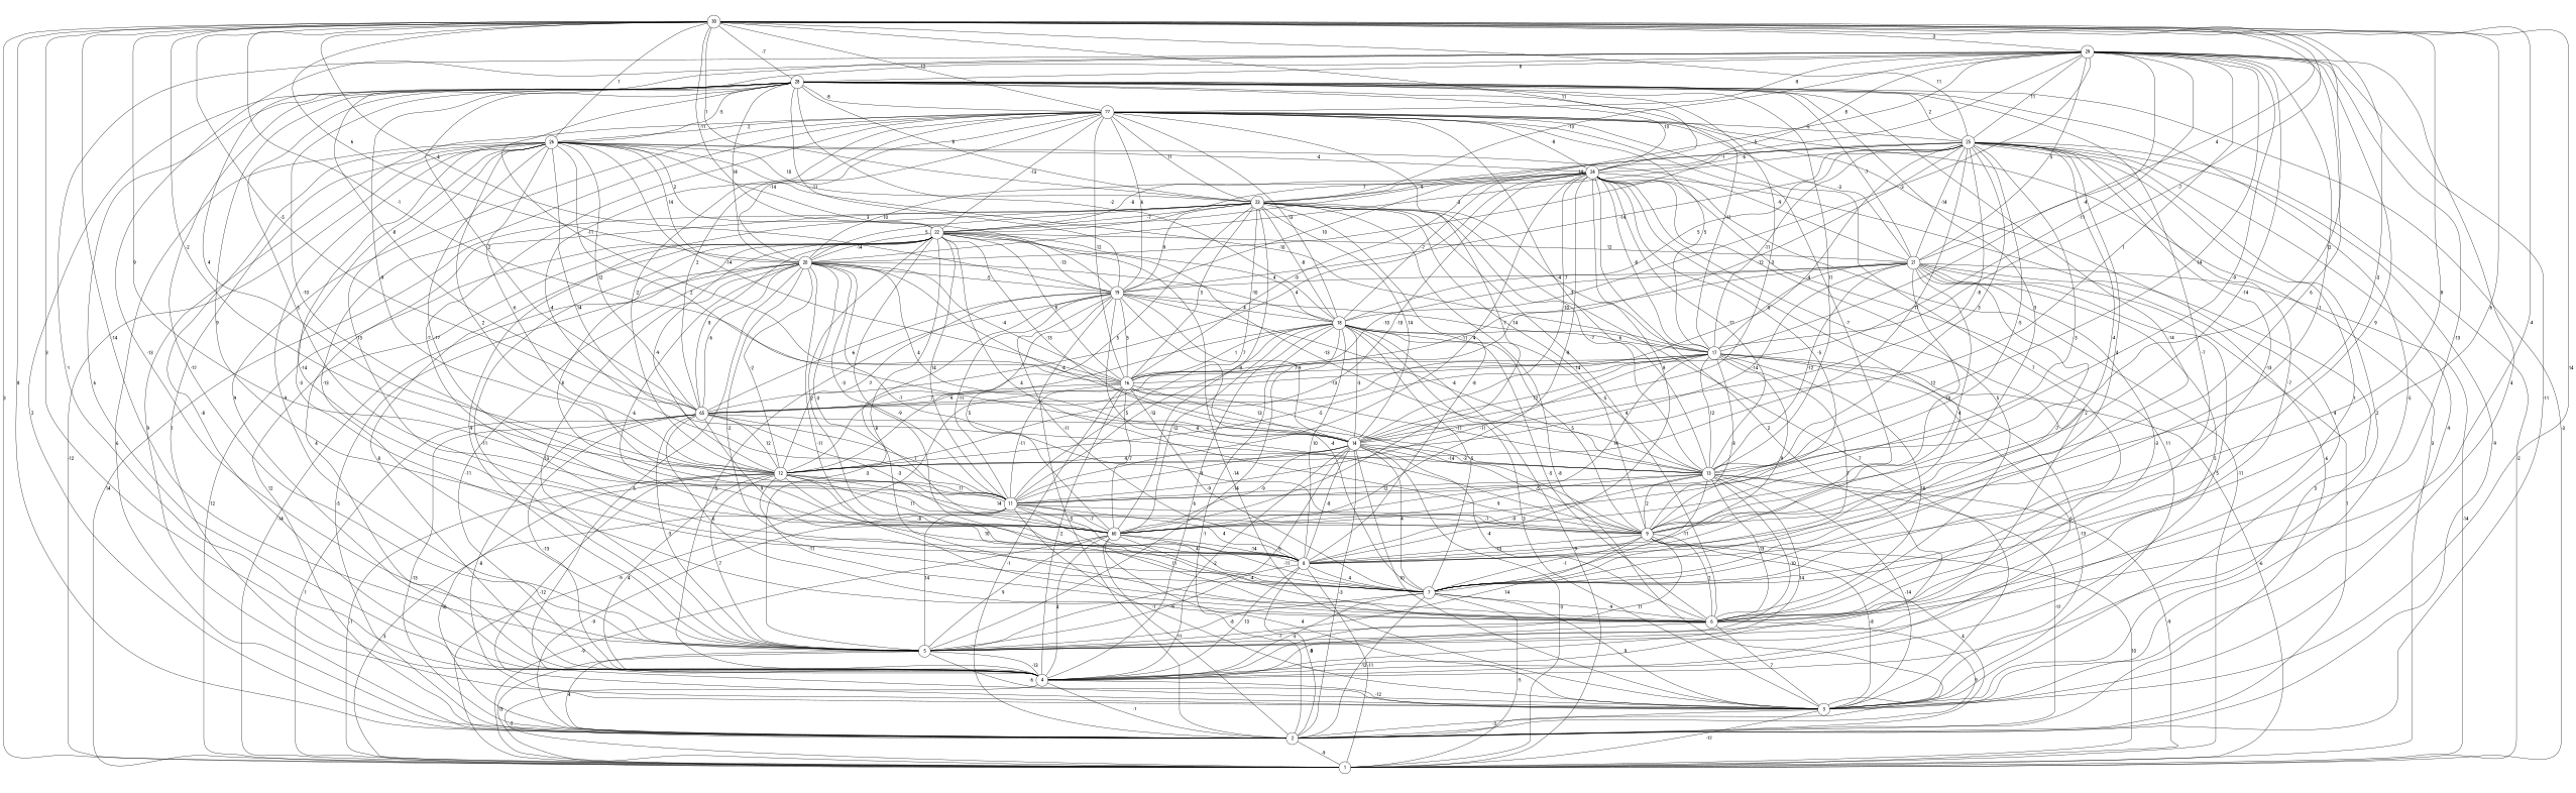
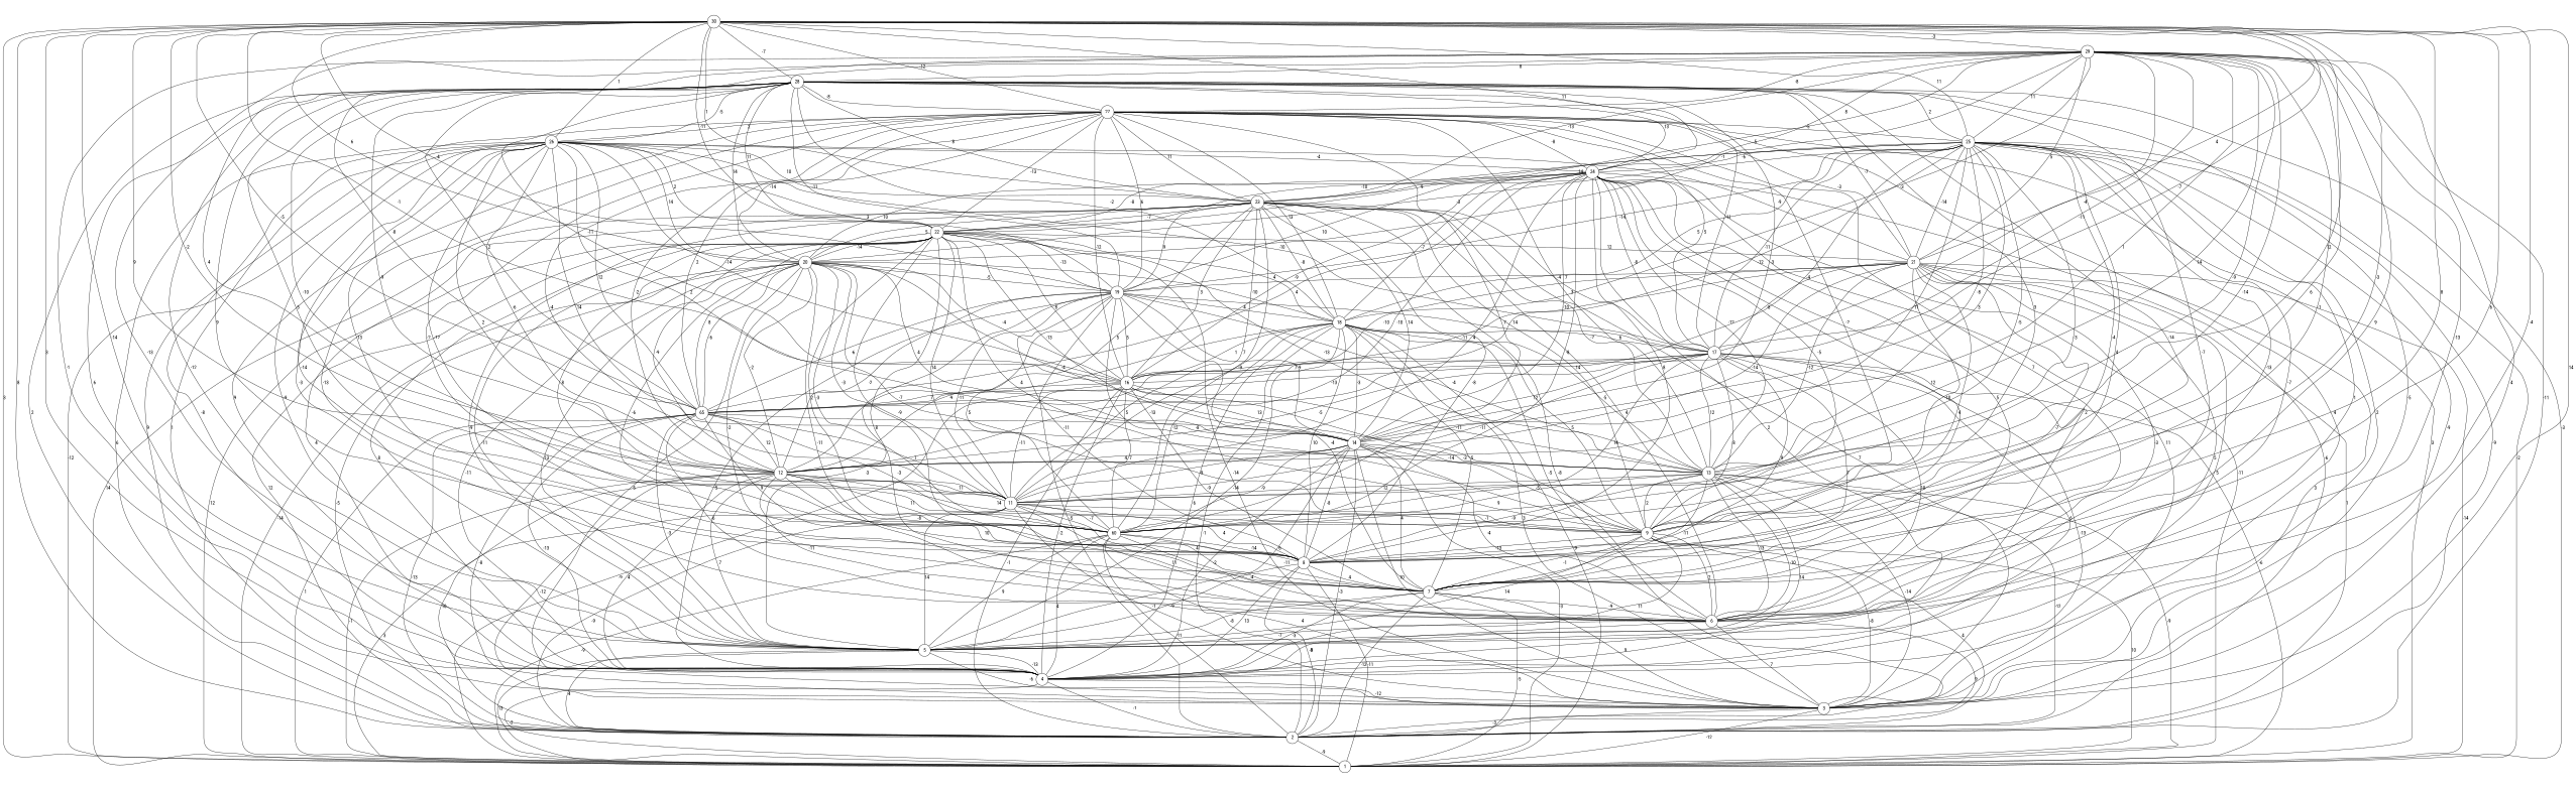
  graph {
    fontname="Roboto Condensed"
    node [fontname="Roboto Condensed" shape=circle]
    edge [fontname="Roboto Condensed"]
    30
    1
    2
    3
    4
    5
    6
    7
    8
    9
    11
    12
    13
    n14 [label=65]
    16
    17
    19
    20
    21
    22
    23
    24
    25
    26
    27
    28
    29
    n28 [label=60]
    14
    18
    30 -- 1 [label=3]
    30 -- 2 [label=8]
    30 -- 3 [label=14]
    30 -- 4 [label=3]
    30 -- 5 [label=-14]
    30 -- 6 [label=-4]
    30 -- 7 [label=6]
    30 -- 8 [label=8]
    30 -- 9 [label=-3]
    30 -- 11 [label=9]
    30 -- 12 [label=-2]
    30 -- 13 [label=12]
    30 -- n14 [label=-5]
    30 -- 16 [label=-1]
    30 -- 17 [label=-7]
    30 -- 19 [label=4]
    30 -- 20 [label=6]
    30 -- 21 [label=4]
    30 -- 22 [label=-11]
    30 -- 23 [label=1]
    30 -- 24 [label=11]
    30 -- 25 [label=11]
    30 -- 26 [label=1]
    30 -- 27 [label=-12]
    30 -- 28 [label=-7]
    30 -- 29 [label=-3]
    2 -- 1 [label=-9]
    3 -- 1 [label=-12]
    3 -- 2 [label=-3]
    4 -- 1 [label=-2]
    4 -- 2 [label=-1]
    4 -- 3 [label=-12]
    5 -- 1 [label=13]
    5 -- 2 [label=4]
    5 -- 3 [label=-6]
    5 -- 4 [label=-13]
    6 -- 2 [label=9]
    6 -- 3 [label=7]
    6 -- 4 [label=8]
    6 -- 5 [label=-7]
    7 -- 1 [label=-5]
    7 -- 2 [label=-12]
    7 -- 3 [label=9]
    7 -- 4 [label=-3]
    7 -- 5 [label=-8]
    7 -- 6 [label=-9]
    8 -- 1 [label=-11]
    8 -- 2 [label=-9]
    8 -- 4 [label=13]
    8 -- 5 [label=-9]
    8 -- 7 [label=4]
    9 -- 1 [label=10]
    9 -- 2 [label=4]
    9 -- 3 [label=-8]
    9 -- 4 [label=11]
    9 -- 5 [label=14]
    9 -- 6 [label=2]
    9 -- 7 [label=-1]
    9 -- 8 [label=-13]
    11 -- 1 [label=3]
    11 -- 2 [label=-9]
    11 -- 3 [label=-1]
    11 -- 5 [label=14]
    11 -- 6 [label=11]
    11 -- 7 [label=4]
    11 -- 8 [label=4]
    11 -- 9 [label=-1]
    11 -- n28 [label=-7]
    12 -- 1 [label=-1]
    12 -- 2 [label=10]
    12 -- 3 [label=-12]
    12 -- 4 [label=4]
    12 -- 5 [label=7]
    12 -- 6 [label=-11]
    12 -- 7 [label=10]
    12 -- 8 [label=-8]
    12 -- 9 [label=14]
    12 -- 11 [label=11]
    12 -- n28 [label=11]
    13 -- 1 [label=-9]
    13 -- 2 [label=-12]
    13 -- 3 [label=-14]
    13 -- 4 [label=14]
    13 -- 5 [label=-10]
    13 -- 6 [label=13]
    13 -- 7 [label=-11]
    13 -- 8 [label=-9]
    13 -- 9 [label=2]
    13 -- 11 [label=12]
    13 -- n28 [label=9]
    n14 -- 1 [label=1]
    n14 -- 2 [label=-13]
    n14 -- 3 [label=-8]
    n14 -- 4 [label=-13]
    n14 -- 5 [label=-3]
    n14 -- 6 [label=-6]
    n14 -- 8 [label=9]
    n14 -- 11 [label=1]
    n14 -- 12 [label=12]
    n14 -- n28 [label=-3]
    n14 -- 14 [label=-8]
    16 -- 1 [label=-9]
    16 -- 2 [label=-1]
    16 -- 4 [label=-2]
    16 -- 7 [label=-9]
    16 -- 9 [label=-14]
    16 -- 11 [label=-11]
    16 -- 13 [label=-11]
    16 -- n14 [label=7]
    16 -- n28 [label=7]
    16 -- 14 [label=13]
    17 -- 1 [label=-6]
    17 -- 3 [label=-13]
    17 -- 4 [label=6]
    17 -- 6 [label=10]
    17 -- 7 [label=7]
    17 -- 8 [label=9]
    17 -- 9 [label=8]
    17 -- 11 [label=-11]
    17 -- 12 [label=-5]
    17 -- 13 [label=12]
    17 -- n14 [label=-13]
    17 -- 16 [label=7]
    17 -- n28 [label=14]
    17 -- 14 [label=12]
    19 -- 2 [label=-5]
    19 -- 4 [label=-5]
    19 -- 5 [label=-3]
    19 -- 7 [label=-4]
    19 -- 8 [label=-11]
    19 -- 9 [label=5]
    19 -- 11 [label=-11]
    19 -- 12 [label=-2]
    19 -- 13 [label=-4]
    19 -- n14 [label=-6]
    19 -- 16 [label=5]
    19 -- 17 [label=14]
    19 -- n28 [label=5]
    19 -- 14 [label=9]
    19 -- 18 [label=4]
    20 -- 1 [label=-14]
    20 -- 2 [label=-5]
    20 -- 3 [label=5]
    20 -- 4 [label=-11]
    20 -- 5 [label=13]
    20 -- 6 [label=-11]
    20 -- 7 [label=-2]
    20 -- 8 [label=-6]
    20 -- 9 [label=-7]
    20 -- 11 [label=-3]
    20 -- 12 [label=-2]
    20 -- 13 [label=-4]
    20 -- n14 [label=-6]
    20 -- 16 [label=-4]
    20 -- 19 [label=-5]
    20 -- n28 [label=-3]
    20 -- 14 [label=4]
    20 -- 18 [label=-10]
    21 -- 1 [label=-14]
    21 -- 2 [label=1]
    21 -- 3 [label=3]
    21 -- 4 [label=5]
    21 -- 5 [label=5]
    21 -- 6 [label=-3]
    21 -- 7 [label=-7]
    21 -- 8 [label=4]
    21 -- 9 [label=10]
    21 -- 12 [label=-14]
    21 -- 13 [label=-12]
    21 -- n14 [label=-11]
    21 -- 16 [label=-10]
    21 -- 17 [label=-8]
    21 -- 19 [label=7]
    22 -- 1 [label=12]
    22 -- 2 [label=12]
    22 -- 3 [label=-14]
    22 -- 4 [label=8]
    22 -- 5 [label=-11]
    22 -- 6 [label=8]
    22 -- 7 [label=-9]
    22 -- 8 [label=2]
    22 -- 9 [label=4]
    22 -- 11 [label=14]
    22 -- 12 [label=-9]
    22 -- 13 [label=-13]
    22 -- n14 [label=8]
    22 -- 16 [label=8]
    22 -- 19 [label=-13]
    22 -- 20 [label=-14]
    22 -- 21 [label=12]
    22 -- n28 [label=8]
    22 -- 14 [label=-13]
    22 -- 18 [label=4]
    23 -- 1 [label=14]
    23 -- 2 [label=-8]
    23 -- 3 [label=7]
    23 -- 4 [label=4]
    23 -- 5 [label=-9]
    23 -- 6 [label=4]
    23 -- 8 [label=-8]
    23 -- 9 [label=14]
    23 -- 11 [label=7]
    23 -- 12 [label=5]
    23 -- 13 [label=-7]
    23 -- 16 [label=3]
    23 -- 17 [label=-4]
    23 -- 19 [label=9]
    23 -- 20 [label=5]
    23 -- 22 [label=-7]
    23 -- n28 [label=-9]
    23 -- 14 [label=14]
    23 -- 18 [label=-8]
    24 -- 1 [label=-11]
    24 -- 2 [label=-6]
    24 -- 3 [label=11]
    24 -- 4 [label=2]
    24 -- 5 [label=2]
    24 -- 6 [label=5]
    24 -- 7 [label=12]
    24 -- 8 [label=8]
    24 -- 9 [label=-5]
    24 -- 11 [label=4]
    24 -- 12 [label=-10]
    24 -- 13 [label=-12]
    24 -- n14 [label=4]
    24 -- 16 [label=-9]
    24 -- 17 [label=-8]
    24 -- 19 [label=10]
    24 -- 20 [label=10]
    24 -- 22 [label=-8]
    24 -- 23 [label=9]
    24 -- n28 [label=-8]
    24 -- 14 [label=-10]
    24 -- 18 [label=-7]
    25 -- 1 [label=-2]
    25 -- 2 [label=-9]
    25 -- 3 [label=-9]
    25 -- 4 [label=2]
    25 -- 5 [label=1]
    25 -- 6 [label=-7]
    25 -- 7 [label=-13]
    25 -- 8 [label=4]
    25 -- 9 [label=-4]
    25 -- 11 [label=-5]
    25 -- 12 [label=11]
    25 -- 13 [label=3]
    25 -- n14 [label=-4]
    25 -- 16 [label=-12]
    25 -- 17 [label=-11]
    25 -- 19 [label=-14]
    25 -- 20 [label=-3]
    25 -- 21 [label=-14]
-   25 -- 22 [label=7]
+   25 -- 22 [label=-10]
    25 -- 23 [label=14]
    25 -- 24 [label=-6]
    25 -- n28 [label=-3]
    25 -- 14 [label=-8]
    25 -- 18 [label=5]
    26 -- 1 [label=-12]
    26 -- 2 [label=6]
    26 -- 3 [label=1]
    26 -- 4 [label=-8]
    26 -- 5 [label=-9]
    26 -- 6 [label=-3]
    26 -- 7 [label=-14]
    26 -- 9 [label=-12]
    26 -- 11 [label=2]
    26 -- 12 [label=-6]
    26 -- 13 [label=14]
    26 -- n14 [label=12]
    26 -- 16 [label=-14]
    26 -- 17 [label=-10]
    26 -- 19 [label=3]
    26 -- 20 [label=14]
    26 -- 21 [label=-9]
    26 -- 22 [label=2]
    26 -- 23 [label=10]
    26 -- 24 [label=-4]
    26 -- n28 [label=13]
    26 -- 14 [label=2]
    27 -- 1 [label=3]
    27 -- 2 [label=9]
    27 -- 3 [label=4]
    27 -- 4 [label=9]
    27 -- 5 [label=-13]
    27 -- 6 [label=7]
    27 -- 8 [label=-2]
    27 -- 9 [label=-2]
    27 -- 11 [label=-4]
    27 -- 12 [label=-2]
    27 -- 13 [label=3]
    27 -- n14 [label=2]
    27 -- 16 [label=-12]
    27 -- 17 [label=5]
    27 -- 19 [label=6]
    27 -- 20 [label=-14]
    27 -- 21 [label=-3]
    27 -- 22 [label=-13]
    27 -- 23 [label=11]
    27 -- 24 [label=-8]
    27 -- 25 [label=-5]
    27 -- 26 [label=2]
    27 -- n28 [label=7]
    27 -- 18 [label=13]
    28 -- 1 [label=-3]
    28 -- 2 [label=2]
    28 -- 3 [label=-5]
    28 -- 4 [label=6]
    28 -- 5 [label=-12]
    28 -- 6 [label=-7]
    28 -- 7 [label=-14]
    28 -- 8 [label=9]
    28 -- 9 [label=3]
    28 -- 11 [label=-10]
    28 -- 12 [label=-9]
    28 -- n14 [label=2]
    28 -- 16 [label=-11]
    28 -- 17 [label=-11]
    28 -- 19 [label=-11]
    28 -- 20 [label=14]
    28 -- 21 [label=-7]
-   28 -- 13 [label=11]
+   28 -- 22 [label=11]
    28 -- 23 [label=8]
    28 -- 24 [label=13]
    28 -- 25 [label=2]
    28 -- 26 [label=-5]
    28 -- 27 [label=-8]
    28 -- n28 [label=5]
    28 -- 14 [label=-3]
    28 -- 18 [label=-2]
    29 -- 2 [label=-11]
    29 -- 3 [label=4]
    29 -- 4 [label=-1]
    29 -- 5 [label=-13]
    29 -- 6 [label=-13]
    29 -- 7 [label=9]
    29 -- 8 [label=-1]
    29 -- 9 [label=6]
    29 -- 11 [label=-9]
    29 -- 12 [label=4]
    29 -- 13 [label=14]
    29 -- n14 [label=-8]
    29 -- 16 [label=-11]
    29 -- 17 [label=-4]
    29 -- 20 [label=-1]
    29 -- 21 [label=5]
    29 -- 22 [label=5]
    29 -- 23 [label=-13]
    29 -- 24 [label=8]
    29 -- 25 [label=11]
    29 -- 27 [label=-8]
    29 -- 28 [label=8]
    29 -- n28 [label=-14]
    29 -- 14 [label=1]
    29 -- 18 [label=-3]
    n28 -- 1 [label=-9]
    n28 -- 2 [label=-11]
    n28 -- 3 [label=4]
    n28 -- 4 [label=4]
    n28 -- 5 [label=9]
    n28 -- 6 [label=-4]
    n28 -- 7 [label=-11]
    n28 -- 8 [label=-14]
    14 -- 1 [label=-3]
    14 -- 2 [label=-3]
    14 -- 3 [label=10]
    14 -- 4 [label=-2]
    14 -- 5 [label=6]
    14 -- 6 [label=-4]
    14 -- 7 [label=4]
    14 -- 8 [label=-8]
    14 -- 9 [label=-5]
    14 -- 11 [label=-9]
    14 -- 12 [label=4]
    14 -- 13 [label=-3]
    14 -- n28 [label=-9]
    18 -- 1 [label=9]
    18 -- 2 [label=-1]
    18 -- 3 [label=3]
    18 -- 4 [label=6]
    18 -- 5 [label=-14]
    18 -- 6 [label=-5]
    18 -- 7 [label=5]
    18 -- 8 [label=10]
    18 -- 9 [label=5]
    18 -- 11 [label=-13]
    18 -- 12 [label=-9]
    18 -- 13 [label=-5]
    18 -- 16 [label=1]
    18 -- 17 [label=6]
    18 -- n28 [label=-12]
    18 -- 14 [label=-3]
  }
